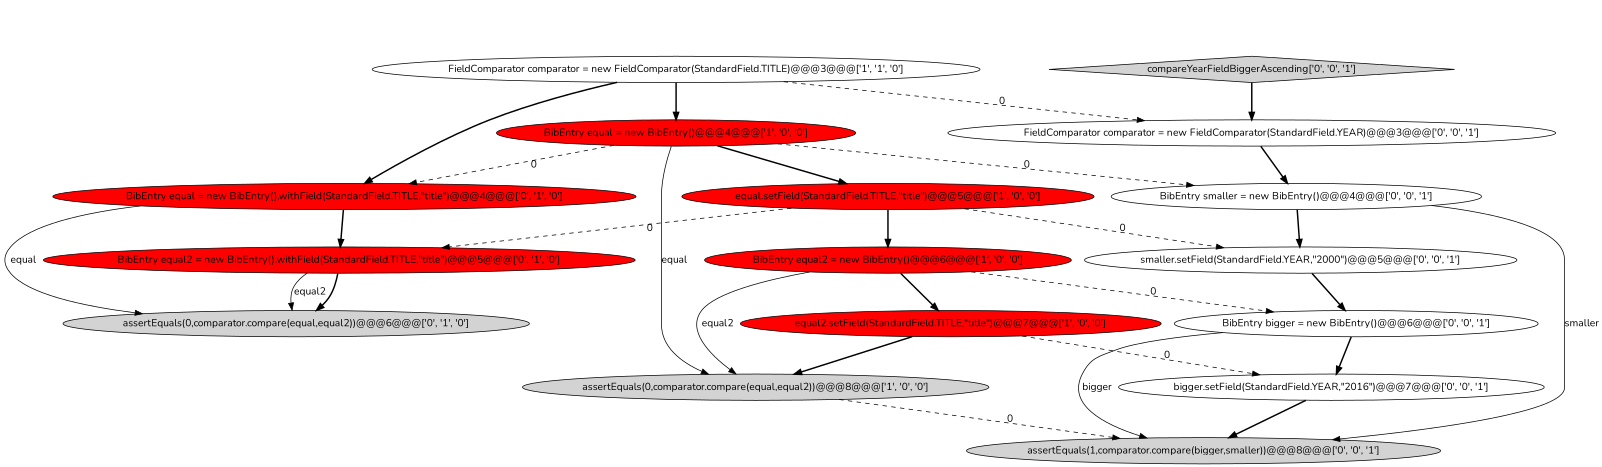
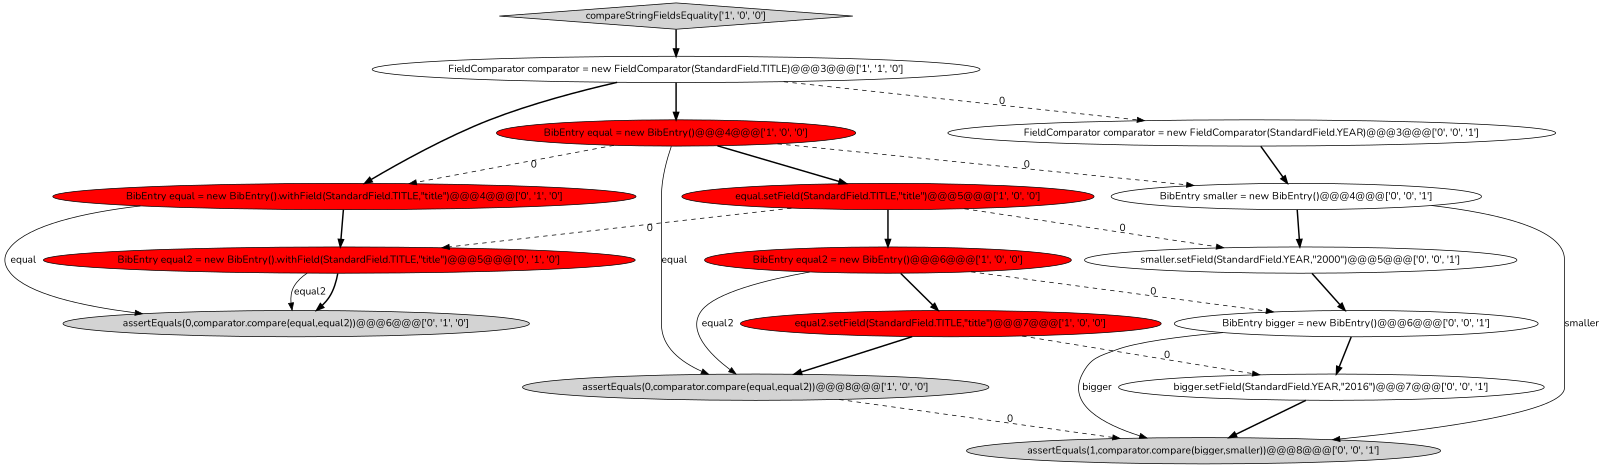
  digraph {
    fontname=Nunito
    node [fillcolor=white fontname=Nunito shape=ellipse style=filled]
    edge [fontname=Nunito style=bold]
+   n1 [fillcolor=lightgray label="compareStringFieldsEquality['1', '0', '0']" shape=diamond]
    n2 [label="FieldComparator comparator = new FieldComparator(StandardField.TITLE)@@@3@@@['1', '1', '0']"]
    n3 [label="FieldComparator comparator = new FieldComparator(StandardField.YEAR)@@@3@@@['0', '0', '1']"]
    n4 [fillcolor=red label="BibEntry equal = new BibEntry().withField(StandardField.TITLE,\"title\")@@@4@@@['0', '1', '0']"]
    n5 [fillcolor=red label="BibEntry equal = new BibEntry()@@@4@@@['1', '0', '0']"]
    n6 [label="smaller.setField(StandardField.YEAR,\"2000\")@@@5@@@['0', '0', '1']"]
    n7 [label="BibEntry bigger = new BibEntry()@@@6@@@['0', '0', '1']"]
    n8 [label="bigger.setField(StandardField.YEAR,\"2016\")@@@7@@@['0', '0', '1']"]
    n9 [fillcolor=lightgray label="assertEquals(1,comparator.compare(bigger,smaller))@@@8@@@['0', '0', '1']"]
    n10 [fillcolor=red label="BibEntry equal2 = new BibEntry()@@@6@@@['1', '0', '0']"]
    n11 [fillcolor=red label="equal2.setField(StandardField.TITLE,\"title\")@@@7@@@['1', '0', '0']"]
    n12 [fillcolor=lightgray label="assertEquals(0,comparator.compare(equal,equal2))@@@8@@@['1', '0', '0']"]
    n13 [label="BibEntry smaller = new BibEntry()@@@4@@@['0', '0', '1']"]
    n14 [fillcolor=red label="BibEntry equal2 = new BibEntry().withField(StandardField.TITLE,\"title\")@@@5@@@['0', '1', '0']"]
    n15 [fillcolor=lightgray label="assertEquals(0,comparator.compare(equal,equal2))@@@6@@@['0', '1', '0']"]
    n16 [fillcolor=red label="equal.setField(StandardField.TITLE,\"title\")@@@5@@@['1', '0', '0']"]
-   n17 [fillcolor=lightgray label="compareYearFieldBiggerAscending['0', '0', '1']" shape=diamond]
+   n1 -> n2
    n2 -> n3 [label=0 style=dashed]
    n2 -> n4
    n2 -> n5
    n3 -> n13
    n4 -> n14
    n4 -> n15 [label=equal style=solid]
    n5 -> n4 [label=0 style=dashed]
    n5 -> n12 [label=equal style=solid]
    n5 -> n13 [label=0 style=dashed]
    n5 -> n16
    n6 -> n7
    n7 -> n8
    n7 -> n9 [label=bigger style=solid]
    n8 -> n9
    n10 -> n7 [label=0 style=dashed]
    n10 -> n11
    n10 -> n12 [label=equal2 style=solid]
    n11 -> n8 [label=0 style=dashed]
    n11 -> n12
    n12 -> n9 [label=0 style=dashed]
    n13 -> n6
    n13 -> n9 [label=smaller style=solid]
    n14 -> n15
    n14 -> n15 [label=equal2 style=solid]
    n16 -> n6 [label=0 style=dashed]
    n16 -> n10
    n16 -> n14 [label=0 style=dashed]
-   n17 -> n3
  }
